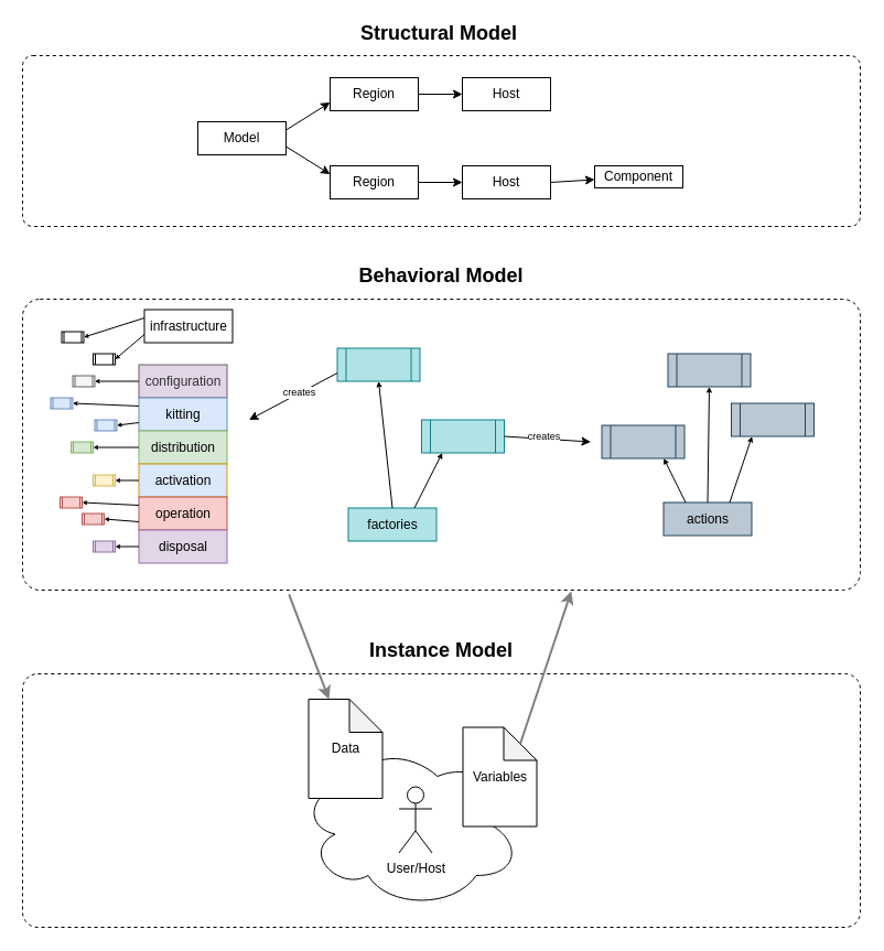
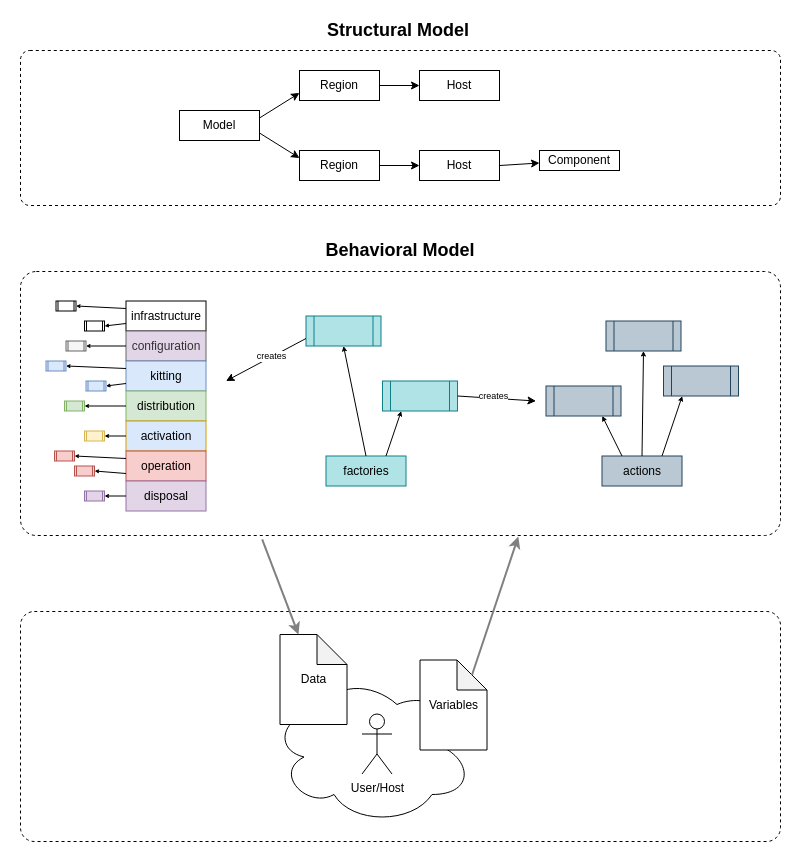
  <mxCell id="0" />
  <mxCell id="1" parent="0" />
  <mxCell id="2" value="" style="rounded=1;whiteSpace=wrap;html=1;dashed=1;fontFamily=Helvetica;fontSize=9;fontColor=#000000;fillColor=none;arcSize=6;" vertex="1" parent="1"><mxGeometry x="20" y="611" width="760" height="230" as="geometry" /></mxCell>
  <mxCell id="3" value="" style="group" vertex="1" connectable="0" parent="1"><mxGeometry x="271.5" y="674" width="200" height="150" as="geometry" /></mxCell>
  <mxCell id="4" value="" style="ellipse;shape=cloud;whiteSpace=wrap;html=1;" vertex="1" parent="3"><mxGeometry width="200" height="150" as="geometry" /></mxCell>
  <mxCell id="5" value="User/Host" style="shape=umlActor;verticalLabelPosition=bottom;labelBackgroundColor=#ffffff;verticalAlign=top;html=1;outlineConnect=0;" vertex="1" parent="3"><mxGeometry x="90" y="39.5" width="30" height="60" as="geometry" /></mxCell>
  <mxCell id="6" value="Data" style="shape=note;whiteSpace=wrap;html=1;backgroundOutline=1;darkOpacity=0.05;" vertex="1" parent="3"><mxGeometry x="8" y="-40" width="67" height="90" as="geometry" /></mxCell>
  <mxCell id="7" value="Variables" style="shape=note;whiteSpace=wrap;html=1;backgroundOutline=1;darkOpacity=0.05;" vertex="1" parent="1"><mxGeometry x="419.5" y="659.5" width="67" height="90" as="geometry" /></mxCell>
  <mxCell id="8" value="Model" style="rounded=0;whiteSpace=wrap;html=1;" vertex="1" parent="1"><mxGeometry x="179" y="110" width="80" height="30" as="geometry" /></mxCell>
  <mxCell id="9" value="Region" style="rounded=0;whiteSpace=wrap;html=1;" vertex="1" parent="1"><mxGeometry x="299" y="70" width="80" height="30" as="geometry" /></mxCell>
  <mxCell id="10" value="Region" style="rounded=0;whiteSpace=wrap;html=1;" vertex="1" parent="1"><mxGeometry x="299" y="150" width="80" height="30" as="geometry" /></mxCell>
  <mxCell id="11" value="" style="endArrow=classic;html=1;entryX=0;entryY=0.75;entryDx=0;entryDy=0;exitX=1;exitY=0.25;exitDx=0;exitDy=0;" edge="1" parent="1" source="8" target="9"><mxGeometry width="50" height="50" relative="1" as="geometry"><mxPoint x="185" y="125" as="sourcePoint" /><mxPoint x="235" y="75" as="targetPoint" /></mxGeometry></mxCell>
  <mxCell id="12" value="" style="endArrow=classic;html=1;exitX=1;exitY=0.75;exitDx=0;exitDy=0;entryX=0;entryY=0.25;entryDx=0;entryDy=0;" edge="1" parent="1" source="8" target="10"><mxGeometry width="50" height="50" relative="1" as="geometry"><mxPoint x="185" y="295" as="sourcePoint" /><mxPoint x="235" y="245" as="targetPoint" /></mxGeometry></mxCell>
  <mxCell id="13" value="Host" style="rounded=0;whiteSpace=wrap;html=1;" vertex="1" parent="1"><mxGeometry x="419" y="70" width="80" height="30" as="geometry" /></mxCell>
  <mxCell id="14" value="Host" style="rounded=0;whiteSpace=wrap;html=1;" vertex="1" parent="1"><mxGeometry x="419" y="150" width="80" height="30" as="geometry" /></mxCell>
  <mxCell id="15" value="Component" style="rounded=0;whiteSpace=wrap;html=1;" vertex="1" parent="1"><mxGeometry x="539" y="150" width="80" height="20" as="geometry" /></mxCell>
  <mxCell id="16" value="" style="endArrow=classic;html=1;exitX=1;exitY=0.5;exitDx=0;exitDy=0;" edge="1" parent="1" source="14" target="15"><mxGeometry width="50" height="50" relative="1" as="geometry"><mxPoint x="505" y="305" as="sourcePoint" /><mxPoint x="555" y="255" as="targetPoint" /></mxGeometry></mxCell>
  <mxCell id="17" value="" style="endArrow=classic;html=1;exitX=1;exitY=0.5;exitDx=0;exitDy=0;entryX=0;entryY=0.5;entryDx=0;entryDy=0;" edge="1" parent="1" source="10" target="14"><mxGeometry width="50" height="50" relative="1" as="geometry"><mxPoint x="365" y="325" as="sourcePoint" /><mxPoint x="415" y="275" as="targetPoint" /></mxGeometry></mxCell>
  <mxCell id="18" value="" style="endArrow=classic;html=1;exitX=1;exitY=0.5;exitDx=0;exitDy=0;entryX=0;entryY=0.5;entryDx=0;entryDy=0;" edge="1" parent="1" source="9" target="13"><mxGeometry width="50" height="50" relative="1" as="geometry"><mxPoint x="325" y="185" as="sourcePoint" /><mxPoint x="375" y="135" as="targetPoint" /></mxGeometry></mxCell>
  <mxCell id="19" value="" style="shape=process;whiteSpace=wrap;html=1;backgroundOutline=1;fillColor=#bac8d3;strokeColor=#23445d;" vertex="1" parent="1"><mxGeometry x="605.5" y="320.5" width="75" height="30" as="geometry" /></mxCell>
- <mxCell id="20" value="infrastructure" style="rounded=0;whiteSpace=wrap;html=1;" vertex="1" parent="1"><mxGeometry x="130.5" y="280.5" width="80" height="30" as="geometry" /></mxCell>
+ <mxCell id="20" value="infrastructure" style="rounded=0;whiteSpace=wrap;html=1;" vertex="1" parent="1"><mxGeometry x="125.5" y="300.5" width="80" height="30" as="geometry" /></mxCell>
  <mxCell id="21" value="configuration" style="rounded=0;whiteSpace=wrap;html=1;fillColor=#e1d5e7;strokeColor=#666666;fontColor=#333333;" vertex="1" parent="1"><mxGeometry x="125.5" y="330.5" width="80" height="30" as="geometry" /></mxCell>
  <mxCell id="22" value="kitting" style="rounded=0;whiteSpace=wrap;html=1;fillColor=#dae8fc;strokeColor=#6c8ebf;" vertex="1" parent="1"><mxGeometry x="125.5" y="360.5" width="80" height="30" as="geometry" /></mxCell>
  <mxCell id="23" value="distribution" style="rounded=0;whiteSpace=wrap;html=1;fillColor=#d5e8d4;strokeColor=#82b366;" vertex="1" parent="1"><mxGeometry x="125.5" y="390.5" width="80" height="30" as="geometry" /></mxCell>
  <mxCell id="24" value="activation" style="rounded=0;whiteSpace=wrap;html=1;fillColor=#dae8fc;strokeColor=#d79b00;" vertex="1" parent="1"><mxGeometry x="125.5" y="420.5" width="80" height="30" as="geometry" /></mxCell>
  <mxCell id="25" value="operation" style="rounded=0;whiteSpace=wrap;html=1;fillColor=#f8cecc;strokeColor=#b85450;" vertex="1" parent="1"><mxGeometry x="125.5" y="450.5" width="80" height="30" as="geometry" /></mxCell>
  <mxCell id="26" value="disposal" style="rounded=0;whiteSpace=wrap;html=1;fillColor=#e1d5e7;strokeColor=#9673a6;" vertex="1" parent="1"><mxGeometry x="125.5" y="480.5" width="80" height="30" as="geometry" /></mxCell>
  <mxCell id="27" value="actions" style="rounded=0;whiteSpace=wrap;html=1;fillColor=#bac8d3;strokeColor=#23445d;" vertex="1" parent="1"><mxGeometry x="601.5" y="455.5" width="80" height="30" as="geometry" /></mxCell>
  <mxCell id="28" value="" style="shape=process;whiteSpace=wrap;html=1;backgroundOutline=1;fillColor=#bac8d3;strokeColor=#23445d;" vertex="1" parent="1"><mxGeometry x="663" y="365.5" width="75" height="30" as="geometry" /></mxCell>
  <mxCell id="29" value="" style="shape=process;whiteSpace=wrap;html=1;backgroundOutline=1;fillColor=#bac8d3;strokeColor=#23445d;" vertex="1" parent="1"><mxGeometry x="545.5" y="385.5" width="75" height="30" as="geometry" /></mxCell>
  <mxCell id="30" value="" style="endArrow=classic;html=1;entryX=0.75;entryY=1;entryDx=0;entryDy=0;exitX=0.25;exitY=0;exitDx=0;exitDy=0;endSize=3;startSize=3;" edge="1" parent="1" source="27" target="29"><mxGeometry width="50" height="50" relative="1" as="geometry"><mxPoint x="527.5" y="500.5" as="sourcePoint" /><mxPoint x="577.5" y="450.5" as="targetPoint" /></mxGeometry></mxCell>
  <mxCell id="31" value="" style="endArrow=classic;html=1;exitX=0.5;exitY=0;exitDx=0;exitDy=0;entryX=0.5;entryY=1;entryDx=0;entryDy=0;endSize=3;startSize=3;" edge="1" parent="1" source="27" target="19"><mxGeometry width="50" height="50" relative="1" as="geometry"><mxPoint x="517.5" y="550.5" as="sourcePoint" /><mxPoint x="626.5" y="393.5" as="targetPoint" /></mxGeometry></mxCell>
  <mxCell id="32" value="" style="endArrow=classic;html=1;exitX=0.75;exitY=0;exitDx=0;exitDy=0;entryX=0.25;entryY=1;entryDx=0;entryDy=0;endSize=3;startSize=3;" edge="1" parent="1" source="27" target="28"><mxGeometry width="50" height="50" relative="1" as="geometry"><mxPoint x="637.5" y="490.5" as="sourcePoint" /><mxPoint x="639" y="400.5" as="targetPoint" /></mxGeometry></mxCell>
  <mxCell id="33" value="" style="shape=process;whiteSpace=wrap;html=1;backgroundOutline=1;" vertex="1" parent="1"><mxGeometry x="55.5" y="300.5" width="20" height="10" as="geometry" /></mxCell>
  <mxCell id="34" value="" style="shape=process;whiteSpace=wrap;html=1;backgroundOutline=1;" vertex="1" parent="1"><mxGeometry x="84" y="320.5" width="20" height="10" as="geometry" /></mxCell>
  <mxCell id="35" value="" style="endArrow=classic;html=1;exitX=0;exitY=0.25;exitDx=0;exitDy=0;entryX=1;entryY=0.5;entryDx=0;entryDy=0;endSize=2;" edge="1" parent="1" source="20" target="33"><mxGeometry width="50" height="50" relative="1" as="geometry"><mxPoint x="51.5" y="315.5" as="sourcePoint" /><mxPoint x="101.5" y="265.5" as="targetPoint" /></mxGeometry></mxCell>
  <mxCell id="36" value="" style="endArrow=classic;html=1;exitX=0;exitY=0.75;exitDx=0;exitDy=0;entryX=1;entryY=0.5;entryDx=0;entryDy=0;endSize=2;" edge="1" parent="1" source="20" target="34"><mxGeometry width="50" height="50" relative="1" as="geometry"><mxPoint x="121.5" y="343" as="sourcePoint" /><mxPoint x="71.5" y="340.5" as="targetPoint" /></mxGeometry></mxCell>
  <mxCell id="37" value="" style="shape=process;whiteSpace=wrap;html=1;backgroundOutline=1;fillColor=#f5f5f5;strokeColor=#666666;fontColor=#333333;" vertex="1" parent="1"><mxGeometry x="65.5" y="340.5" width="20" height="10" as="geometry" /></mxCell>
  <mxCell id="38" value="" style="endArrow=classic;html=1;exitX=0;exitY=0.5;exitDx=0;exitDy=0;entryX=1;entryY=0.5;entryDx=0;entryDy=0;endSize=2;" edge="1" parent="1" source="21" target="37"><mxGeometry width="50" height="50" relative="1" as="geometry"><mxPoint x="121.5" y="358" as="sourcePoint" /><mxPoint x="91.5" y="360.5" as="targetPoint" /></mxGeometry></mxCell>
  <mxCell id="39" value="" style="shape=process;whiteSpace=wrap;html=1;backgroundOutline=1;fillColor=#dae8fc;strokeColor=#6c8ebf;" vertex="1" parent="1"><mxGeometry x="45.5" y="360.5" width="20" height="10" as="geometry" /></mxCell>
  <mxCell id="40" value="" style="shape=process;whiteSpace=wrap;html=1;backgroundOutline=1;fillColor=#dae8fc;strokeColor=#6c8ebf;" vertex="1" parent="1"><mxGeometry x="85.5" y="380.5" width="20" height="10" as="geometry" /></mxCell>
  <mxCell id="41" value="" style="endArrow=classic;html=1;exitX=0;exitY=0.25;exitDx=0;exitDy=0;entryX=1;entryY=0.5;entryDx=0;entryDy=0;endSize=2;" edge="1" parent="1" source="22" target="39"><mxGeometry width="50" height="50" relative="1" as="geometry"><mxPoint x="121.5" y="380.5" as="sourcePoint" /><mxPoint x="81.5" y="380.5" as="targetPoint" /></mxGeometry></mxCell>
  <mxCell id="42" value="" style="endArrow=classic;html=1;exitX=0;exitY=0.75;exitDx=0;exitDy=0;entryX=1;entryY=0.5;entryDx=0;entryDy=0;endSize=2;" edge="1" parent="1" source="22" target="40"><mxGeometry width="50" height="50" relative="1" as="geometry"><mxPoint x="131.5" y="390.5" as="sourcePoint" /><mxPoint x="91.5" y="390.5" as="targetPoint" /></mxGeometry></mxCell>
  <mxCell id="43" value="" style="shape=process;whiteSpace=wrap;html=1;backgroundOutline=1;fillColor=#d5e8d4;strokeColor=#82b366;" vertex="1" parent="1"><mxGeometry x="64" y="400.5" width="20" height="10" as="geometry" /></mxCell>
  <mxCell id="44" value="" style="endArrow=classic;html=1;exitX=0;exitY=0.5;exitDx=0;exitDy=0;entryX=1;entryY=0.5;entryDx=0;entryDy=0;endSize=2;" edge="1" parent="1" source="23" target="43"><mxGeometry width="50" height="50" relative="1" as="geometry"><mxPoint x="121.5" y="418" as="sourcePoint" /><mxPoint x="101.5" y="420.5" as="targetPoint" /></mxGeometry></mxCell>
  <mxCell id="45" value="" style="shape=process;whiteSpace=wrap;html=1;backgroundOutline=1;fillColor=#fff2cc;strokeColor=#d6b656;" vertex="1" parent="1"><mxGeometry x="84" y="430.5" width="20" height="10" as="geometry" /></mxCell>
  <mxCell id="46" value="" style="endArrow=classic;html=1;exitX=0;exitY=0.5;exitDx=0;exitDy=0;entryX=1;entryY=0.5;entryDx=0;entryDy=0;endSize=2;" edge="1" parent="1" source="24" target="45"><mxGeometry width="50" height="50" relative="1" as="geometry"><mxPoint x="121.5" y="440.5" as="sourcePoint" /><mxPoint x="91.5" y="440.5" as="targetPoint" /></mxGeometry></mxCell>
  <mxCell id="47" value="" style="shape=process;whiteSpace=wrap;html=1;backgroundOutline=1;fillColor=#f8cecc;strokeColor=#b85450;" vertex="1" parent="1"><mxGeometry x="54" y="450.5" width="20" height="10" as="geometry" /></mxCell>
  <mxCell id="48" value="" style="shape=process;whiteSpace=wrap;html=1;backgroundOutline=1;fillColor=#f8cecc;strokeColor=#b85450;" vertex="1" parent="1"><mxGeometry x="74" y="465.5" width="20" height="10" as="geometry" /></mxCell>
  <mxCell id="49" value="" style="endArrow=classic;html=1;exitX=0;exitY=0.25;exitDx=0;exitDy=0;entryX=1;entryY=0.5;entryDx=0;entryDy=0;endSize=2;" edge="1" parent="1" source="25" target="47"><mxGeometry width="50" height="50" relative="1" as="geometry"><mxPoint x="121.5" y="470.5" as="sourcePoint" /><mxPoint x="81.5" y="470.5" as="targetPoint" /></mxGeometry></mxCell>
  <mxCell id="50" value="" style="endArrow=classic;html=1;exitX=0;exitY=0.75;exitDx=0;exitDy=0;entryX=1;entryY=0.5;entryDx=0;entryDy=0;endSize=2;" edge="1" parent="1" source="25" target="48"><mxGeometry width="50" height="50" relative="1" as="geometry"><mxPoint x="121.5" y="493" as="sourcePoint" /><mxPoint x="70" y="490.5" as="targetPoint" /></mxGeometry></mxCell>
  <mxCell id="51" value="" style="shape=process;whiteSpace=wrap;html=1;backgroundOutline=1;fillColor=#e1d5e7;strokeColor=#9673a6;" vertex="1" parent="1"><mxGeometry x="84" y="490.5" width="20" height="10" as="geometry" /></mxCell>
  <mxCell id="52" value="" style="endArrow=classic;html=1;exitX=0;exitY=0.5;exitDx=0;exitDy=0;entryX=1;entryY=0.5;entryDx=0;entryDy=0;endSize=2;" edge="1" parent="1" source="26" target="51"><mxGeometry width="50" height="50" relative="1" as="geometry"><mxPoint x="121.5" y="508" as="sourcePoint" /><mxPoint x="90" y="505.5" as="targetPoint" /></mxGeometry></mxCell>
  <mxCell id="53" value="" style="shape=process;whiteSpace=wrap;html=1;backgroundOutline=1;fillColor=#b0e3e6;strokeColor=#0e8088;" vertex="1" parent="1"><mxGeometry x="305.5" y="315.5" width="75" height="30" as="geometry" /></mxCell>
- <mxCell id="54" value="factories" style="rounded=0;whiteSpace=wrap;html=1;fillColor=#b0e3e6;strokeColor=#0e8088;" vertex="1" parent="1"><mxGeometry x="315.5" y="460.5" width="80" height="30" as="geometry" /></mxCell>
+ <mxCell id="54" value="factories" style="rounded=0;whiteSpace=wrap;html=1;fillColor=#b0e3e6;strokeColor=#0e8088;" vertex="1" parent="1"><mxGeometry x="325.5" y="455.5" width="80" height="30" as="geometry" /></mxCell>
  <mxCell id="55" value="" style="shape=process;whiteSpace=wrap;html=1;backgroundOutline=1;fillColor=#b0e3e6;strokeColor=#0e8088;" vertex="1" parent="1"><mxGeometry x="382" y="380.5" width="75" height="30" as="geometry" /></mxCell>
  <mxCell id="56" value="" style="endArrow=classic;html=1;exitX=0.5;exitY=0;exitDx=0;exitDy=0;entryX=0.5;entryY=1;entryDx=0;entryDy=0;endSize=3;startSize=3;" edge="1" parent="1" source="54" target="53"><mxGeometry width="50" height="50" relative="1" as="geometry"><mxPoint x="241.5" y="550.5" as="sourcePoint" /><mxPoint x="350.5" y="393.5" as="targetPoint" /></mxGeometry></mxCell>
  <mxCell id="57" value="" style="endArrow=classic;html=1;exitX=0.75;exitY=0;exitDx=0;exitDy=0;entryX=0.25;entryY=1;entryDx=0;entryDy=0;endSize=3;startSize=3;" edge="1" parent="1" source="54" target="55"><mxGeometry width="50" height="50" relative="1" as="geometry"><mxPoint x="361.5" y="490.5" as="sourcePoint" /><mxPoint x="363" y="400.5" as="targetPoint" /></mxGeometry></mxCell>
  <mxCell id="58" value="" style="endArrow=classic;html=1;fontFamily=Times New Roman;fontSize=200;fontColor=#D4E1F5;exitX=0;exitY=0.75;exitDx=0;exitDy=0;" edge="1" parent="1" source="53"><mxGeometry width="50" height="50" relative="1" as="geometry"><mxPoint x="405.5" y="290.5" as="sourcePoint" /><mxPoint x="225.5" y="380.5" as="targetPoint" /></mxGeometry></mxCell>
  <mxCell id="59" value="creates" style="text;html=1;resizable=0;points=[];align=center;verticalAlign=middle;labelBackgroundColor=#ffffff;fontSize=9;fontFamily=Helvetica;fontColor=#000000;" vertex="1" connectable="0" parent="58"><mxGeometry x="-0.394" y="-2" relative="1" as="geometry"><mxPoint x="-10" y="6.5" as="offset" /></mxGeometry></mxCell>
  <mxCell id="60" value="" style="endArrow=classic;html=1;fontFamily=Times New Roman;fontSize=200;fontColor=#D4E1F5;exitX=1;exitY=0.5;exitDx=0;exitDy=0;" edge="1" parent="1" source="55"><mxGeometry width="50" height="50" relative="1" as="geometry"><mxPoint x="315.5" y="348" as="sourcePoint" /><mxPoint x="535.5" y="400.5" as="targetPoint" /></mxGeometry></mxCell>
  <mxCell id="61" value="creates" style="text;html=1;resizable=0;points=[];align=center;verticalAlign=middle;labelBackgroundColor=#ffffff;fontSize=9;fontFamily=Helvetica;fontColor=#000000;" vertex="1" connectable="0" parent="60"><mxGeometry x="-0.394" y="-2" relative="1" as="geometry"><mxPoint x="11.5" y="-3.5" as="offset" /></mxGeometry></mxCell>
  <mxCell id="62" value="" style="rounded=1;whiteSpace=wrap;html=1;dashed=1;fillColor=none;fontFamily=Helvetica;fontSize=9;fontColor=#000000;arcSize=6;" vertex="1" parent="1"><mxGeometry x="20" y="271" width="760" height="264" as="geometry" /></mxCell>
  <mxCell id="63" value="" style="rounded=1;whiteSpace=wrap;html=1;dashed=1;fillColor=none;fontFamily=Helvetica;fontSize=9;fontColor=#000000;arcSize=6;" vertex="1" parent="1"><mxGeometry x="20" y="50" width="760" height="155" as="geometry" /></mxCell>
  <mxCell id="64" value="&lt;font style=&quot;font-size: 18px&quot;&gt;&lt;b&gt;Structural Model&lt;/b&gt;&lt;/font&gt;" style="text;html=1;strokeColor=none;fillColor=none;align=center;verticalAlign=middle;whiteSpace=wrap;rounded=0;dashed=1;fontFamily=Helvetica;fontSize=9;fontColor=#000000;" vertex="1" parent="1"><mxGeometry x="318" y="20" width="160" height="20" as="geometry" /></mxCell>
  <mxCell id="65" value="&lt;font style=&quot;font-size: 18px&quot;&gt;&lt;b&gt;Behavioral Model&lt;/b&gt;&lt;/font&gt;" style="text;html=1;strokeColor=none;fillColor=none;align=center;verticalAlign=middle;whiteSpace=wrap;rounded=0;dashed=1;fontFamily=Helvetica;fontSize=9;fontColor=#000000;" vertex="1" parent="1"><mxGeometry x="320" y="240" width="160" height="20" as="geometry" /></mxCell>
- <mxCell id="66" value="&lt;span style=&quot;font-size: 18px&quot;&gt;&lt;b&gt;Instance Model&lt;/b&gt;&lt;/span&gt;" style="text;html=1;strokeColor=none;fillColor=none;align=center;verticalAlign=middle;whiteSpace=wrap;rounded=0;dashed=1;fontFamily=Helvetica;fontSize=9;fontColor=#000000;" vertex="1" parent="1"><mxGeometry x="320" y="580" width="160" height="20" as="geometry" /></mxCell>
  <mxCell id="67" value="" style="endArrow=classic;html=1;strokeWidth=2;fontFamily=Helvetica;fontSize=9;fontColor=#000000;entryX=0;entryY=0;entryDx=18.5;entryDy=0;entryPerimeter=0;exitX=0.318;exitY=1.015;exitDx=0;exitDy=0;exitPerimeter=0;strokeColor=#808080;" edge="1" parent="1" source="62" target="6"><mxGeometry width="50" height="50" relative="1" as="geometry"><mxPoint x="-229" y="610" as="sourcePoint" /><mxPoint x="-179" y="560" as="targetPoint" /></mxGeometry></mxCell>
  <mxCell id="68" value="" style="endArrow=classic;html=1;strokeWidth=2;fontFamily=Helvetica;fontSize=9;fontColor=#000000;entryX=0.655;entryY=1.004;entryDx=0;entryDy=0;entryPerimeter=0;exitX=0;exitY=0;exitDx=52;exitDy=15;exitPerimeter=0;strokeColor=#808080;" edge="1" parent="1" source="7" target="62"><mxGeometry width="50" height="50" relative="1" as="geometry"><mxPoint x="271.68" y="548.96" as="sourcePoint" /><mxPoint x="308" y="644" as="targetPoint" /></mxGeometry></mxCell>
